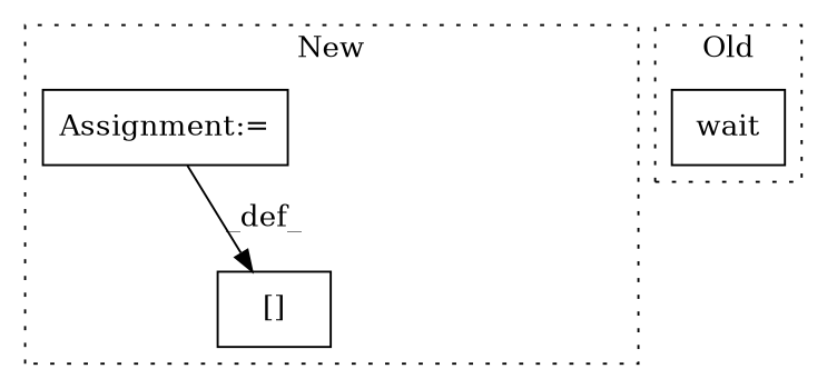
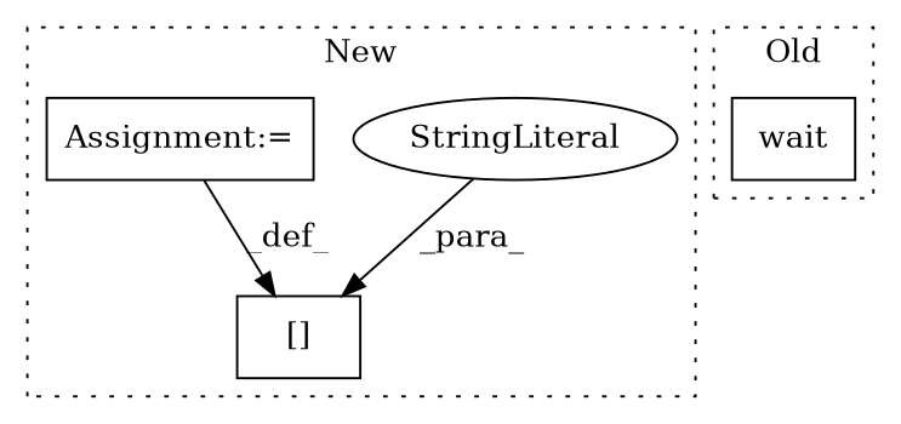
  digraph {
    node [shape=box]
    n1 [a=2 l="12,1" label="[]" s="5965,5995"]
+   n2 [a=45 l=18 label=StringLiteral s=5977 shape=ellipse]
    n3 [a=7 l=2 label="Assignment:=" s=5996]
    n4 [a=32 l=6 label=wait s=4794]
    subgraph cluster_1 {
      label=New
      style=dotted
      n1
+     n2
      n3
    }
    subgraph cluster_2 {
      label=Old
      style=dotted
      n4
    }
+   n2 -> n1 [label=_para_]
    n3 -> n1 [label=_def_]
  }
